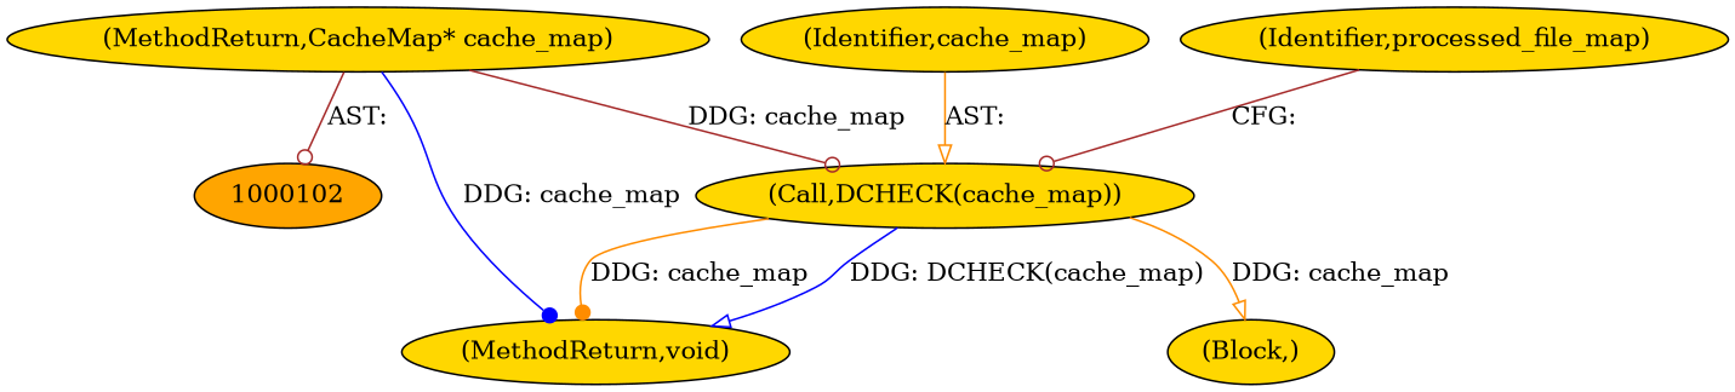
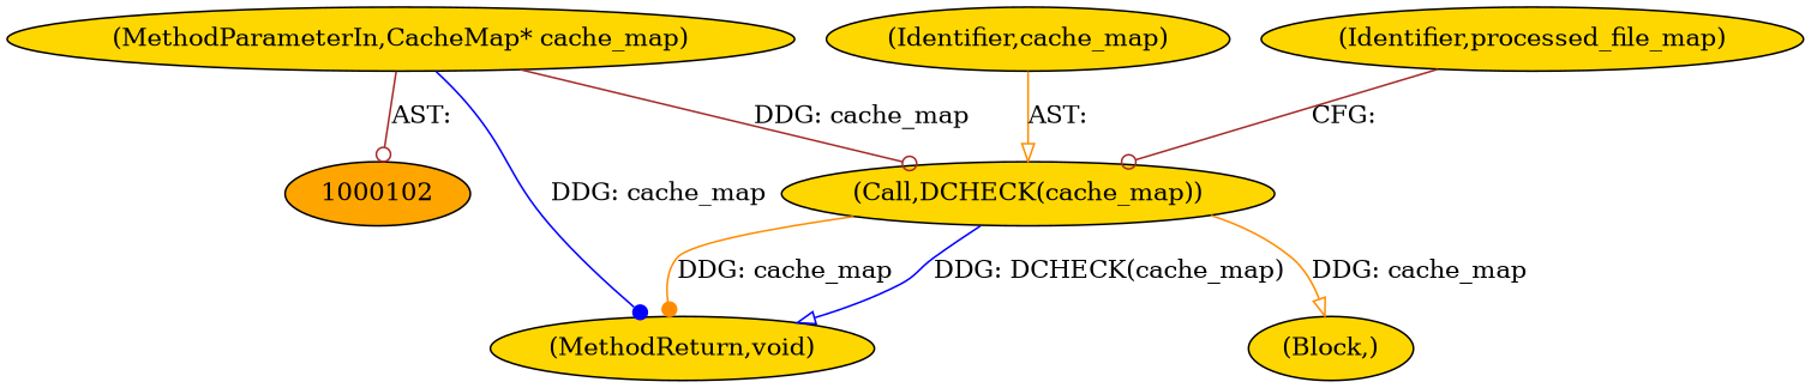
  digraph {
    node [fillcolor=gold style=filled]
    edge [arrowhead=onormal color=darkorange]
    n1 [label="(Call,DCHECK(cache_map))"]
    n2 [label="(MethodReturn,void)"]
    n3 [label="(Block,)"]
    n4 [label="(Identifier,cache_map)"]
-   n5 [label="(MethodReturn,CacheMap* cache_map)"]
+   n5 [label="(MethodParameterIn,CacheMap* cache_map)"]
    1000102 [fillcolor=orange]
    n7 [label="(Identifier,processed_file_map)"]
    n1 -> n2 [color=blue label="DDG: DCHECK(cache_map)"]
    n1 -> n2 [arrowhead=dot label="DDG: cache_map"]
    n1 -> n3 [label="DDG: cache_map"]
    n4 -> n1 [label="AST: "]
    n5 -> n1 [arrowhead=odot color=brown label="DDG: cache_map"]
    n5 -> n2 [arrowhead=dot color=blue label="DDG: cache_map"]
    n5 -> 1000102 [arrowhead=odot color=brown label="AST: "]
    n7 -> n1 [arrowhead=odot color=brown label="CFG: "]
  }
